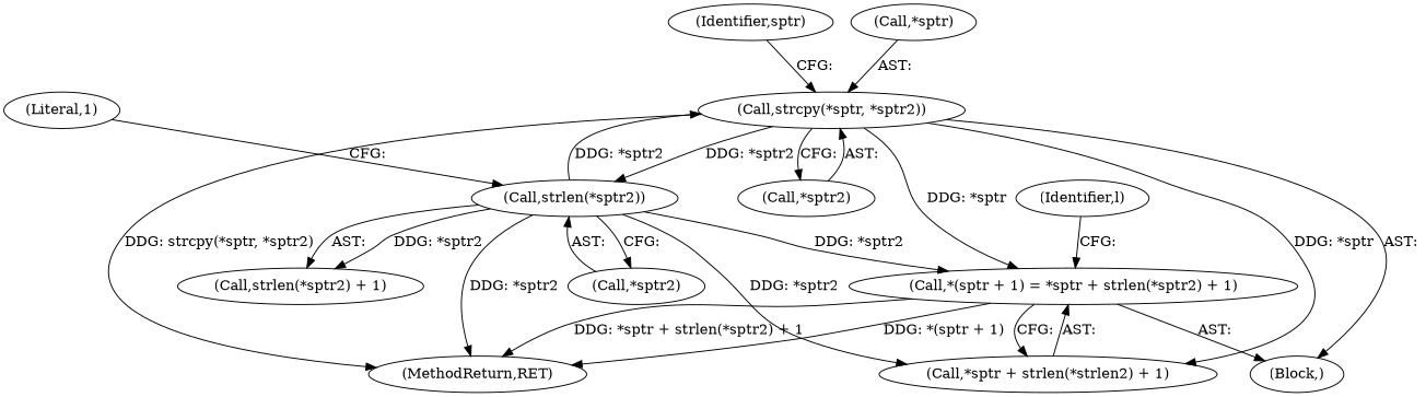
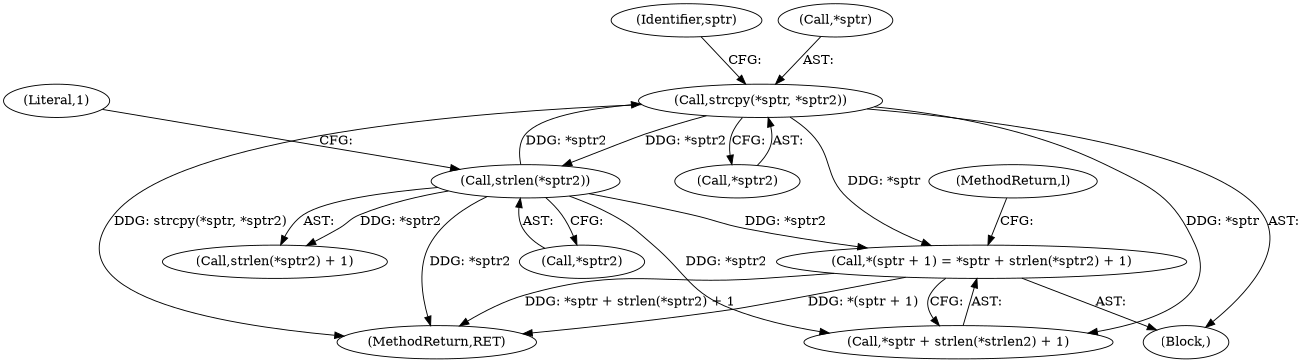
  digraph {
    n1 [label="(Call,*(sptr + 1) = *sptr + strlen(*sptr2) + 1)"]
    n2 [label="(Block,)"]
    n3 [label="(MethodReturn,RET)"]
    n4 [label="(Call,*sptr + strlen(*strlen2) + 1)"]
    n5 [label="(Call,strcpy(*sptr, *sptr2))"]
    n6 [label="(Call,strlen(*sptr2))"]
    n7 [label="(Call,*sptr2)"]
    n8 [label="(Call,strlen(*sptr2) + 1)"]
    n9 [label="(Call,*sptr2)"]
    n10 [label="(Identifier,sptr)"]
-   n11 [label="(Identifier,l)"]
+   n11 [label="(MethodReturn,l)"]
    n12 [label="(Literal,1)"]
    n13 [label="(Call,*sptr)"]
    n1 -> n2 [label="AST: "]
    n1 -> n3 [label="DDG: *sptr + strlen(*sptr2) + 1"]
    n1 -> n3 [label="DDG: *(sptr + 1)"]
    n1 -> n4 [label="CFG: "]
    n4 -> n1 [label="AST: "]
    n5 -> n1 [label="DDG: *sptr"]
    n5 -> n2 [label="AST: "]
    n5 -> n3 [label="DDG: strcpy(*sptr, *sptr2)"]
    n5 -> n4 [label="DDG: *sptr"]
    n5 -> n6 [label="DDG: *sptr2"]
    n5 -> n7 [label="CFG: "]
    n6 -> n1 [label="DDG: *sptr2"]
    n6 -> n3 [label="DDG: *sptr2"]
    n6 -> n4 [label="DDG: *sptr2"]
    n6 -> n5 [label="DDG: *sptr2"]
    n6 -> n8 [label="AST: "]
    n6 -> n8 [label="DDG: *sptr2"]
    n6 -> n9 [label="CFG: "]
    n7 -> n5 [label="AST: "]
    n9 -> n6 [label="AST: "]
    n10 -> n5 [label="CFG: "]
    n11 -> n1 [label="CFG: "]
    n12 -> n6 [label="CFG: "]
    n13 -> n5 [label="AST: "]
  }
